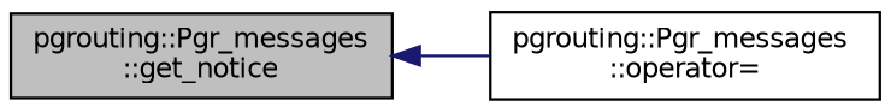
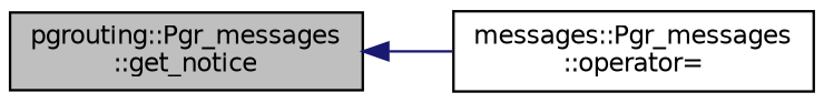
  digraph {
    rankdir=LR
    node [color=black fontname=Helvetica fontsize=10 shape=record style=filled]
    n1 [fillcolor=grey75 fontcolor=black height=0.2 label="pgrouting::Pgr_messages\l::get_notice" width=0.4]
-   n2 [fillcolor=white height=0.2 label="pgrouting::Pgr_messages\l::operator=" width=0.4]
+   n2 [fillcolor=white height=0.2 label="messages::Pgr_messages\l::operator=" width=0.4]
    n1 -> n2 [color=midnightblue dir=back fontname=Helvetica fontsize=10 labelfontname=Helvetica labelfontsize=10 style=solid]
  }
